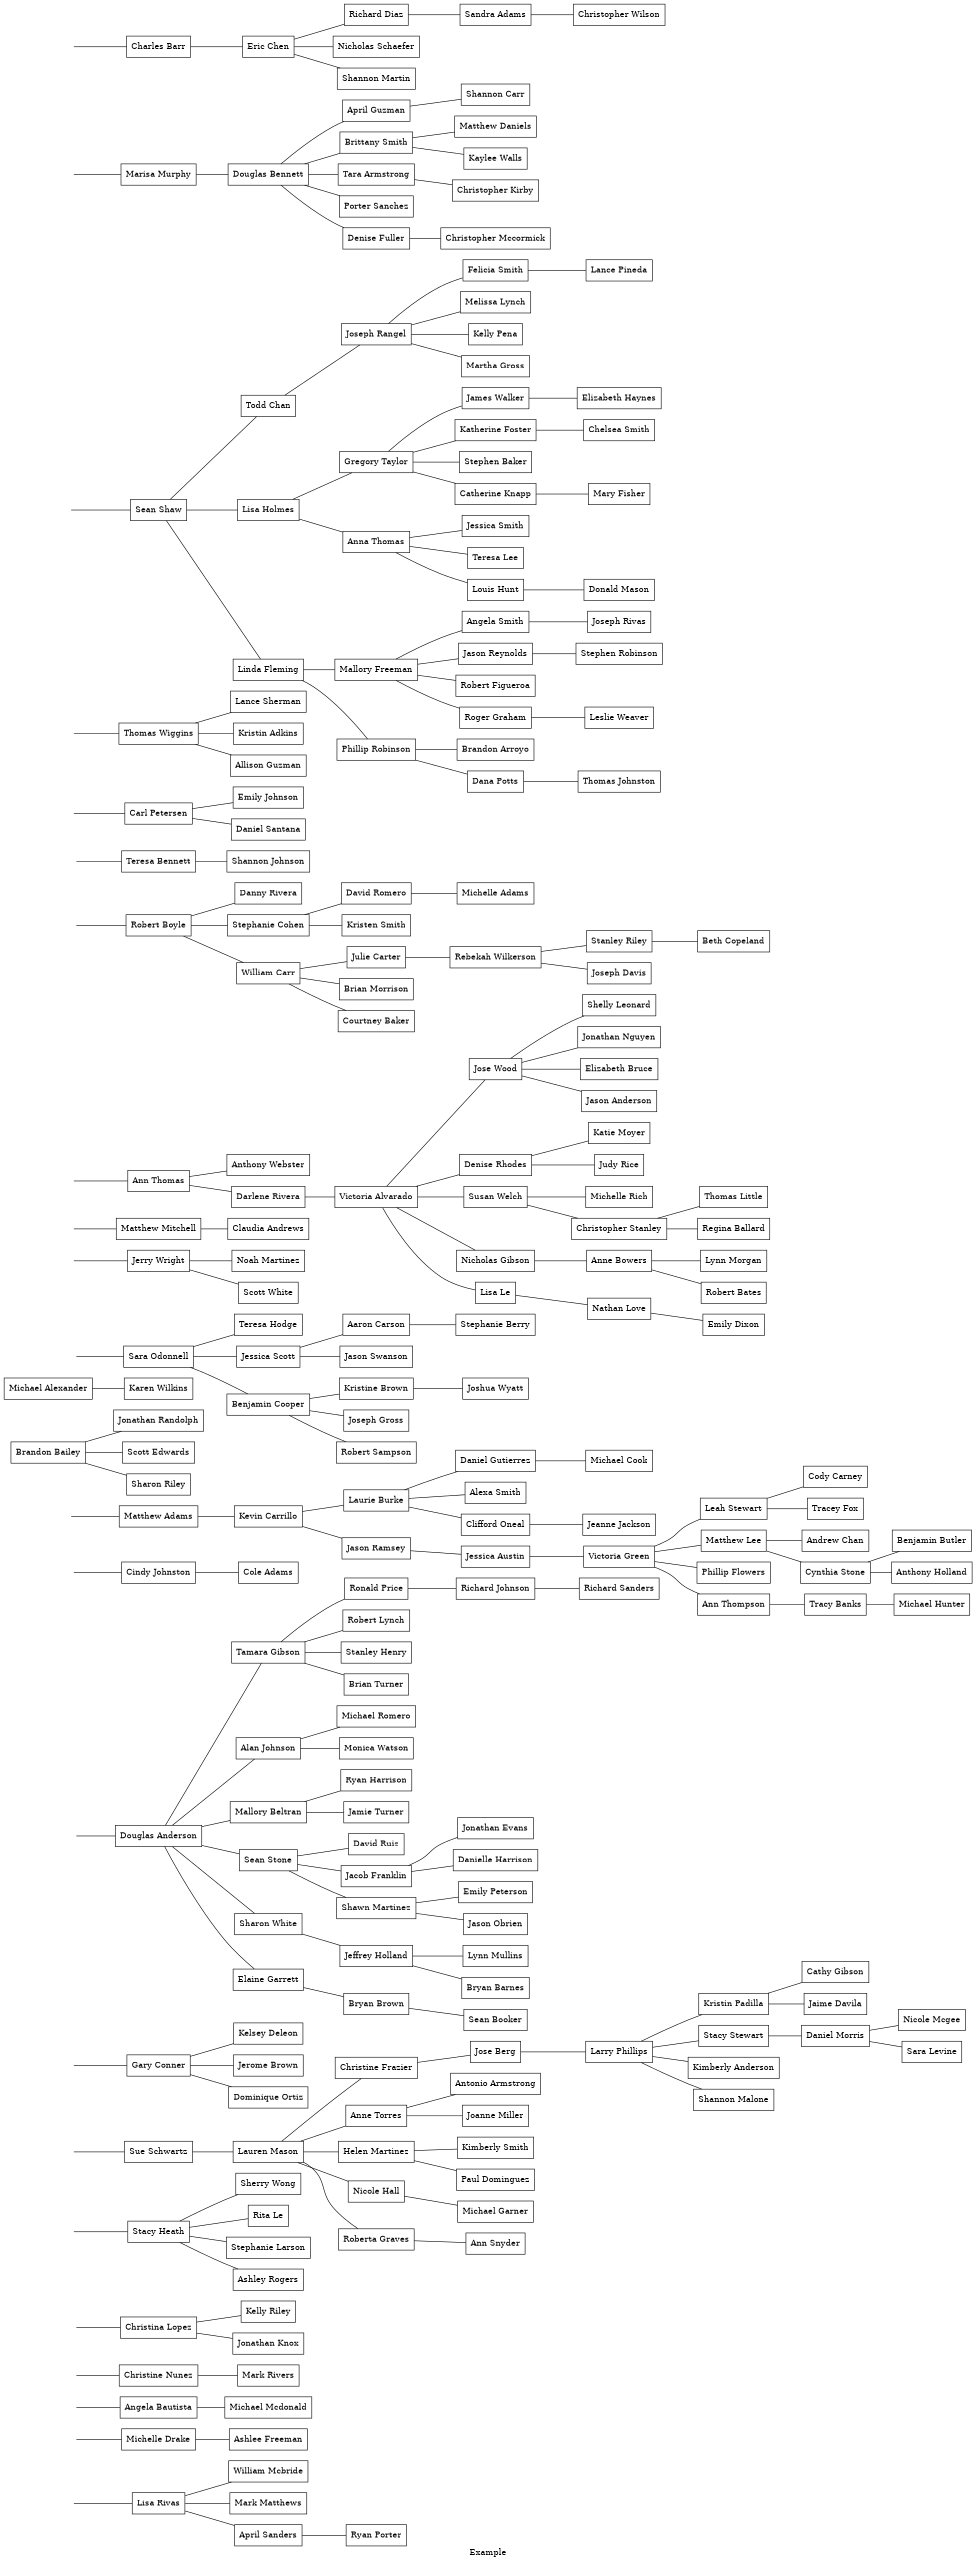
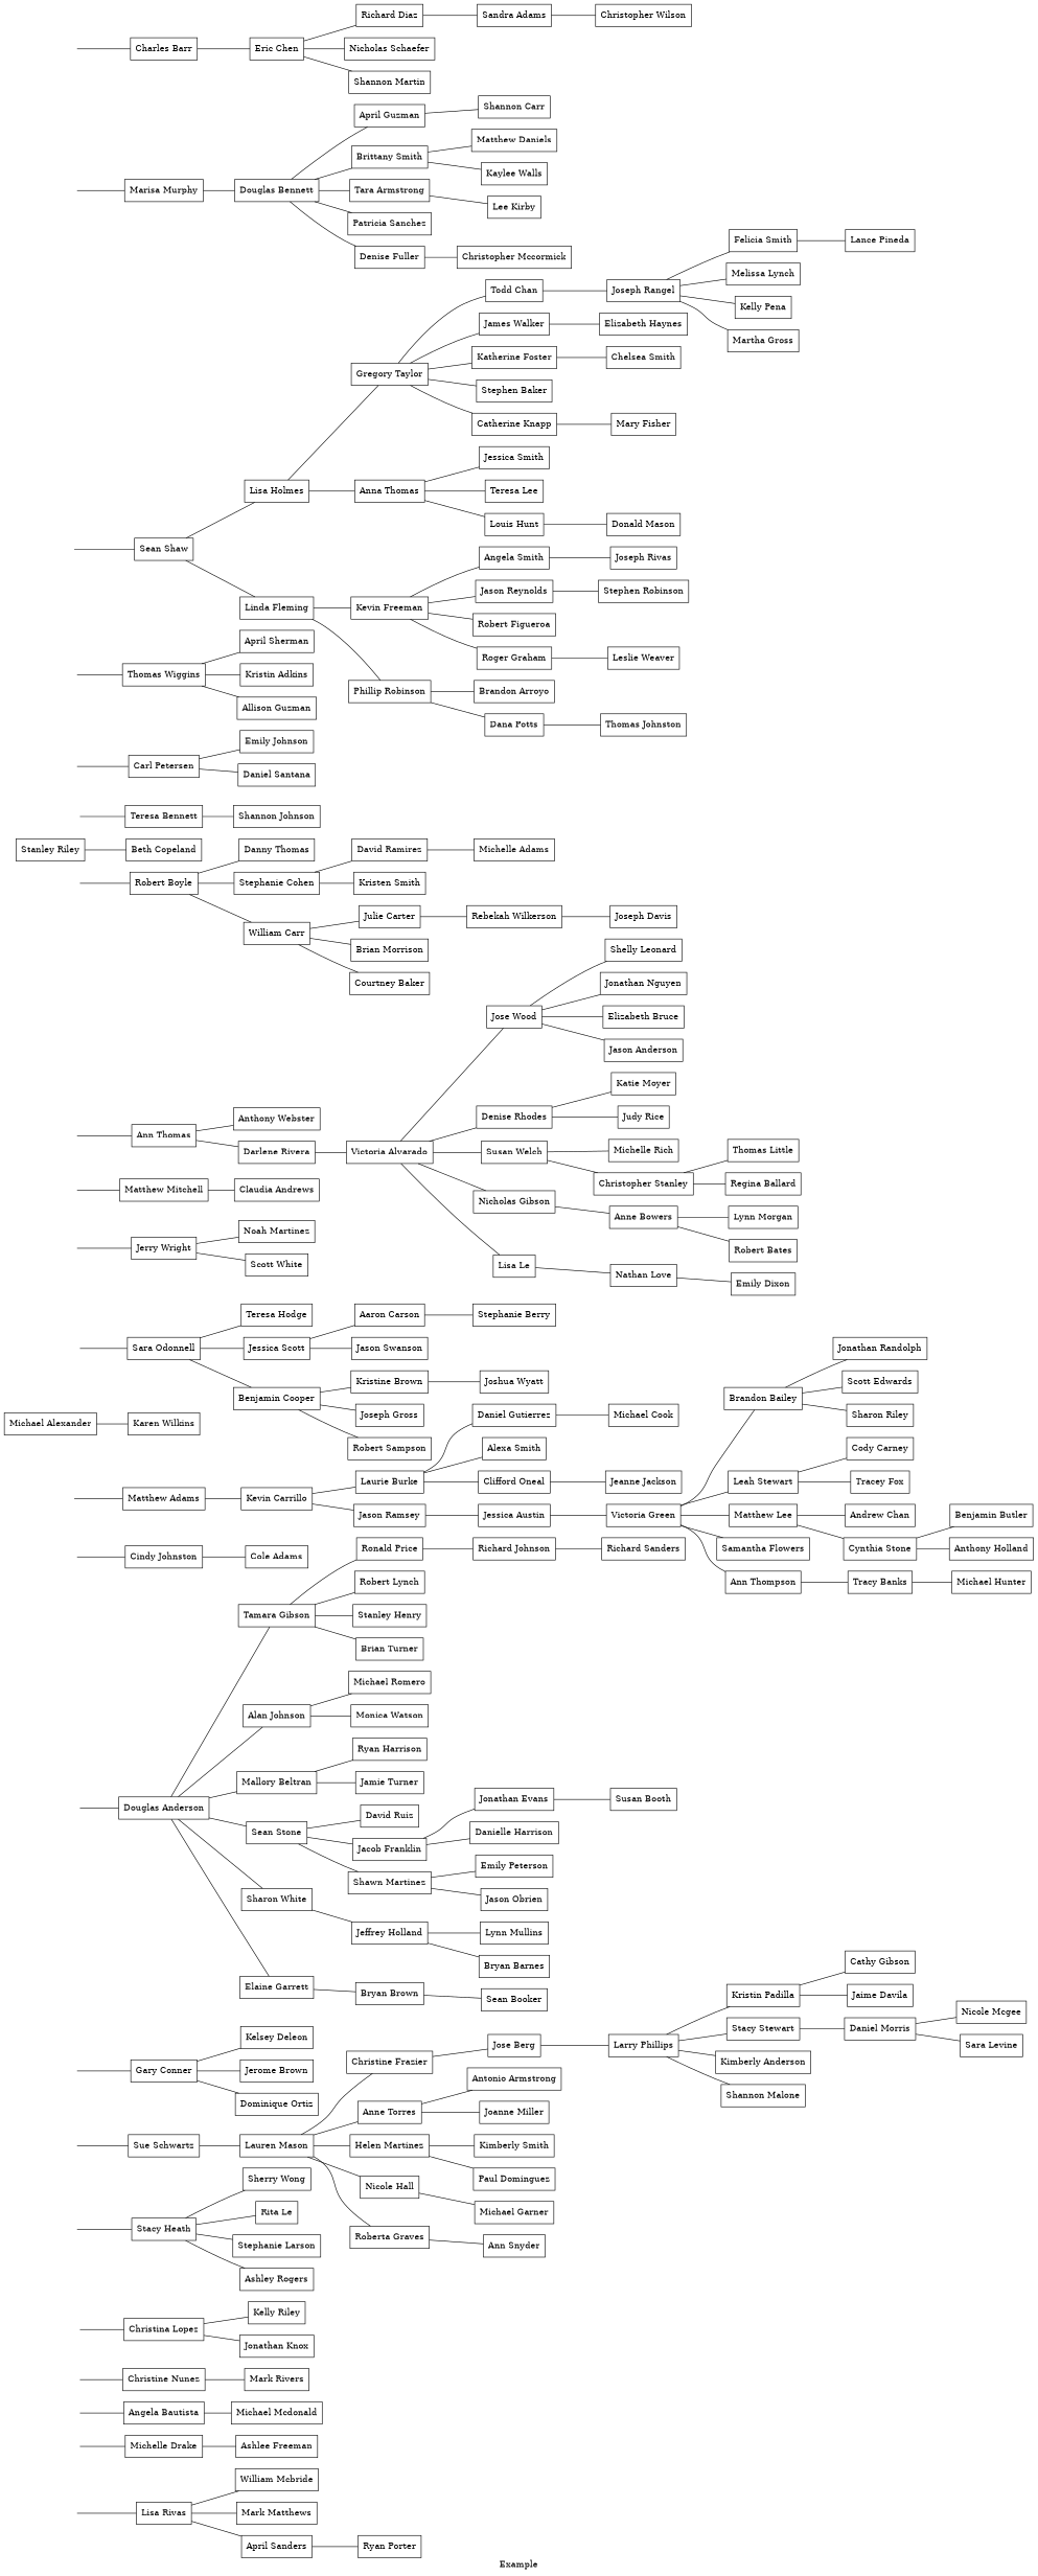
  digraph {
    label=Example
    rankdir=LR
    node [shape=box]
    edge [arrowhead=none]
    n1 [label="Ryan Porter"]
    n2 [label="Lisa Rivas"]
    n3 [label="William Mcbride"]
    n4 [label="Mark Matthews"]
    n5 [label="April Sanders"]
    "32 Parent" [style=invis]
    n7 [label="Michelle Drake"]
    n8 [label="Ashlee Freeman"]
    "211 Parent" [style=invis]
    n10 [label="Angela Bautista"]
    n11 [label="Michael Mcdonald"]
    "213 Parent" [style=invis]
    n13 [label="Christine Nunez"]
    n14 [label="Mark Rivers"]
    "210 Parent" [style=invis]
    n16 [label="Christina Lopez"]
    n17 [label="Kelly Riley"]
    n18 [label="Jonathan Knox"]
    "138 Parent" [style=invis]
    n20 [label="Stacy Heath"]
    n21 [label="Sherry Wong"]
    n22 [label="Rita Le"]
    n23 [label="Stephanie Larson"]
    n24 [label="Ashley Rogers"]
    "27 Parent" [style=invis]
    n26 [label="Antonio Armstrong"]
    n27 [label="Joanne Miller"]
    n28 [label="Kimberly Smith"]
    n29 [label="Paul Dominguez"]
    n30 [label="Michael Garner"]
    n31 [label="Ann Snyder"]
    n32 [label="Larry Phillips"]
    n33 [label="Kristin Padilla"]
    n34 [label="Stacy Stewart"]
    n35 [label="Kimberly Anderson"]
    n36 [label="Shannon Malone"]
    n37 [label="Cathy Gibson"]
    n38 [label="Jaime Davila"]
    n39 [label="Daniel Morris"]
    n40 [label="Sue Schwartz"]
    n41 [label="Lauren Mason"]
    "16 Parent" [style=invis]
    n43 [label="Nicole Mcgee"]
    n44 [label="Sara Levine"]
    n45 [label="Christine Frazier"]
    n46 [label="Anne Torres"]
    n47 [label="Helen Martinez"]
    n48 [label="Nicole Hall"]
    n49 [label="Roberta Graves"]
    n50 [label="Jose Berg"]
    n51 [label="Gary Conner"]
    n52 [label="Kelsey Deleon"]
    n53 [label="Jerome Brown"]
    n54 [label="Dominique Ortiz"]
    "29 Parent" [style=invis]
    n56 [label="Douglas Anderson"]
    n57 [label="Tamara Gibson"]
    n58 [label="Alan Johnson"]
    n59 [label="Mallory Beltran"]
    n60 [label="Sean Stone"]
    n61 [label="Sharon White"]
    n62 [label="Elaine Garrett"]
    "128 Parent" [style=invis]
    n64 [label="Ronald Price"]
    n65 [label="Robert Lynch"]
    n66 [label="Stanley Henry"]
    n67 [label="Brian Turner"]
    n68 [label="Michael Romero"]
    n69 [label="Monica Watson"]
    n70 [label="Ryan Harrison"]
    n71 [label="Jamie Turner"]
    n72 [label="David Ruiz"]
    n73 [label="Jacob Franklin"]
    n74 [label="Shawn Martinez"]
    n75 [label="Richard Johnson"]
    n76 [label="Jeffrey Holland"]
    n77 [label="Bryan Brown"]
    n78 [label="Jonathan Evans"]
    n79 [label="Danielle Harrison"]
    n80 [label="Emily Peterson"]
    n81 [label="Jason Obrien"]
    n82 [label="Richard Sanders"]
    n83 [label="Lynn Mullins"]
    n84 [label="Bryan Barnes"]
    n85 [label="Sean Booker"]
+   n86 [label="Susan Booth"]
    n87 [label="Cole Adams"]
    n88 [label="Cindy Johnston"]
    "65 Parent" [style=invis]
    n90 [label="Michael Cook"]
    n91 [label="Jeanne Jackson"]
    n92 [label="Victoria Green"]
    n93 [label="Brandon Bailey"]
    n94 [label="Leah Stewart"]
    n95 [label="Matthew Lee"]
-   n96 [label="Phillip Flowers"]
+   n96 [label="Samantha Flowers"]
    n97 [label="Ann Thompson"]
    n98 [label="Jonathan Randolph"]
    n99 [label="Scott Edwards"]
    n100 [label="Sharon Riley"]
    n101 [label="Cody Carney"]
    n102 [label="Tracey Fox"]
    n103 [label="Andrew Chan"]
    n104 [label="Cynthia Stone"]
    n105 [label="Tracy Banks"]
    n106 [label="Benjamin Butler"]
    n107 [label="Anthony Holland"]
    n108 [label="Matthew Adams"]
    n109 [label="Kevin Carrillo"]
    "2 Parent" [style=invis]
    n111 [label="Laurie Burke"]
    n112 [label="Jason Ramsey"]
    n113 [label="Michael Hunter"]
    n114 [label="Michael Alexander"]
    n115 [label="Daniel Gutierrez"]
    n116 [label="Alexa Smith"]
    n117 [label="Clifford Oneal"]
    n118 [label="Jessica Austin"]
    n119 [label="Karen Wilkins"]
    n120 [label="Sara Odonnell"]
    n121 [label="Teresa Hodge"]
    n122 [label="Jessica Scott"]
    n123 [label="Benjamin Cooper"]
    "142 Parent" [style=invis]
    n125 [label="Aaron Carson"]
    n126 [label="Jason Swanson"]
    n127 [label="Kristine Brown"]
    n128 [label="Joseph Gross"]
    n129 [label="Robert Sampson"]
    n130 [label="Stephanie Berry"]
    n131 [label="Joshua Wyatt"]
    n132 [label="Jerry Wright"]
    n133 [label="Noah Martinez"]
    n134 [label="Scott White"]
    "30 Parent" [style=invis]
    n136 [label="Claudia Andrews"]
    n137 [label="Matthew Mitchell"]
    "76 Parent" [style=invis]
    n139 [label="Victoria Alvarado"]
    n140 [label="Jose Wood"]
    n141 [label="Denise Rhodes"]
    n142 [label="Susan Welch"]
    n143 [label="Nicholas Gibson"]
    n144 [label="Lisa Le"]
    n145 [label="Shelly Leonard"]
    n146 [label="Jonathan Nguyen"]
    n147 [label="Elizabeth Bruce"]
    n148 [label="Jason Anderson"]
    n149 [label="Katie Moyer"]
    n150 [label="Judy Rice"]
    n151 [label="Michelle Rich"]
    n152 [label="Christopher Stanley"]
    n153 [label="Anne Bowers"]
    n154 [label="Nathan Love"]
    n155 [label="Thomas Little"]
    n156 [label="Regina Ballard"]
    n157 [label="Lynn Morgan"]
    n158 [label="Robert Bates"]
    n159 [label="Emily Dixon"]
    n160 [label="Ann Thomas"]
    n161 [label="Anthony Webster"]
    n162 [label="Darlene Rivera"]
    "35 Parent" [style=invis]
    n164 [label="Robert Boyle"]
-   n165 [label="Danny Rivera"]
+   n165 [label="Danny Thomas"]
    n166 [label="Stephanie Cohen"]
    n167 [label="William Carr"]
    "143 Parent" [style=invis]
-   n169 [label="David Romero"]
+   n169 [label="David Ramirez"]
    n170 [label="Kristen Smith"]
    n171 [label="Julie Carter"]
    n172 [label="Brian Morrison"]
    n173 [label="Courtney Baker"]
    n174 [label="Michelle Adams"]
    n175 [label="Rebekah Wilkerson"]
    n176 [label="Stanley Riley"]
    n177 [label="Joseph Davis"]
    n178 [label="Beth Copeland"]
    n179 [label="Teresa Bennett"]
    n180 [label="Shannon Johnson"]
    "202 Parent" [style=invis]
    n182 [label="Carl Petersen"]
    n183 [label="Emily Johnson"]
    n184 [label="Daniel Santana"]
    "31 Parent" [style=invis]
    n186 [label="Thomas Wiggins"]
-   n187 [label="Lance Sherman"]
+   n187 [label="April Sherman"]
    n188 [label="Kristin Adkins"]
    n189 [label="Allison Guzman"]
    "28 Parent" [style=invis]
    n191 [label="Sean Shaw"]
    n192 [label="Todd Chan"]
    n193 [label="Lisa Holmes"]
    n194 [label="Linda Fleming"]
    "1 Parent" [style=invis]
    n196 [label="Lance Pineda"]
    n197 [label="Chelsea Smith"]
    n198 [label="Stephen Robinson"]
    n199 [label="Mary Fisher"]
    n200 [label="Leslie Weaver"]
    n201 [label="Donald Mason"]
    n202 [label="Thomas Johnston"]
    n203 [label="Joseph Rangel"]
    n204 [label="Gregory Taylor"]
    n205 [label="Anna Thomas"]
-   n206 [label="Mallory Freeman"]
+   n206 [label="Kevin Freeman"]
    n207 [label="Phillip Robinson"]
    n208 [label="James Walker"]
    n209 [label="Katherine Foster"]
    n210 [label="Stephen Baker"]
    n211 [label="Catherine Knapp"]
    n212 [label="Angela Smith"]
    n213 [label="Jason Reynolds"]
    n214 [label="Robert Figueroa"]
    n215 [label="Roger Graham"]
    n216 [label="Felicia Smith"]
    n217 [label="Melissa Lynch"]
    n218 [label="Kelly Pena"]
    n219 [label="Martha Gross"]
    n220 [label="Jessica Smith"]
    n221 [label="Teresa Lee"]
    n222 [label="Louis Hunt"]
    n223 [label="Brandon Arroyo"]
    n224 [label="Dana Potts"]
    n225 [label="Elizabeth Haynes"]
    n226 [label="Joseph Rivas"]
    n227 [label="Matthew Daniels"]
    n228 [label="Kaylee Walls"]
-   n229 [label="Christopher Kirby"]
+   n229 [label="Lee Kirby"]
    n230 [label="Christopher Mccormick"]
    n231 [label="Marisa Murphy"]
    n232 [label="Douglas Bennett"]
    "17 Parent" [style=invis]
    n234 [label="April Guzman"]
    n235 [label="Brittany Smith"]
    n236 [label="Tara Armstrong"]
-   n237 [label="Porter Sanchez"]
+   n237 [label="Patricia Sanchez"]
    n238 [label="Denise Fuller"]
    n239 [label="Shannon Carr"]
    n240 [label="Eric Chen"]
    n241 [label="Richard Diaz"]
    n242 [label="Nicholas Schaefer"]
    n243 [label="Shannon Martin"]
    n244 [label="Sandra Adams"]
    n245 [label="Christopher Wilson"]
    n246 [label="Charles Barr"]
    "92 Parent" [style=invis]
    subgraph sub_1 {
      n1
      n2
      n3
      n4
      n5
      "32 Parent"
      n7
      n8
      "211 Parent"
      n10
      n11
      "213 Parent"
      n13
      n14
      "210 Parent"
      n16
      n17
      n18
      "138 Parent"
      n20
      n21
      n22
      n23
      n24
      "27 Parent"
      n26
      n27
      n28
      n29
      n30
      n31
      n32
      n33
      n34
      n35
      n36
      n37
      n38
      n39
      n40
      n41
      "16 Parent"
      n43
      n44
      n45
      n46
      n47
      n48
      n49
      n50
      n51
      n52
      n53
      n54
      "29 Parent"
      n56
      n57
      n58
      n59
      n60
      n61
      n62
      "128 Parent"
      n64
      n65
      n66
      n67
      n68
      n69
      n70
      n71
      n72
      n73
      n74
      n75
      n76
      n77
      n78
      n79
      n80
      n81
      n82
      n83
      n84
      n85
+     n86
      n87
      n88
      "65 Parent"
      n90
      n91
      n92
      n93
      n94
      n95
      n96
      n97
      n98
      n99
      n100
      n101
      n102
      n103
      n104
      n105
      n106
      n107
      n108
      n109
      "2 Parent"
      n111
      n112
      n113
      n114
      n115
      n116
      n117
      n118
      n119
      n120
      n121
      n122
      n123
      "142 Parent"
      n125
      n126
      n127
      n128
      n129
      n130
      n131
      n132
      n133
      n134
      "30 Parent"
      n136
      n137
      "76 Parent"
      n139
      n140
      n141
      n142
      n143
      n144
      n145
      n146
      n147
      n148
      n149
      n150
      n151
      n152
      n153
      n154
      n155
      n156
      n157
      n158
      n159
      n160
      n161
      n162
      "35 Parent"
      n164
      n165
      n166
      n167
      "143 Parent"
      n169
      n170
      n171
      n172
      n173
      n174
      n175
      n176
      n177
      n178
      n179
      n180
      "202 Parent"
      n182
      n183
      n184
      "31 Parent"
      n186
      n187
      n188
      n189
      "28 Parent"
      n191
      n192
      n193
      n194
      "1 Parent"
      n196
      n197
      n198
      n199
      n200
      n201
      n202
      n203
      n204
      n205
      n206
      n207
      n208
      n209
      n210
      n211
      n212
      n213
      n214
      n215
      n216
      n217
      n218
      n219
      n220
      n221
      n222
      n223
      n224
      n225
      n226
      n227
      n228
      n229
      n230
      n231
      n232
      "17 Parent"
      n234
      n235
      n236
      n237
      n238
      n239
      n240
      n241
      n242
      n243
      n244
      n245
      n246
      "92 Parent"
    }
    n2 -> n3
    n2 -> n4
    n2 -> n5
    n5 -> n1
    "32 Parent" -> n2
    n7 -> n8
    "211 Parent" -> n7
    n10 -> n11
    "213 Parent" -> n10
    n13 -> n14
    "210 Parent" -> n13
    n16 -> n17
    n16 -> n18
    "138 Parent" -> n16
    n20 -> n21
    n20 -> n22
    n20 -> n23
    n20 -> n24
    "27 Parent" -> n20
    n32 -> n33
    n32 -> n34
    n32 -> n35
    n32 -> n36
    n33 -> n37
    n33 -> n38
    n34 -> n39
    n39 -> n43
    n39 -> n44
    n40 -> n41
    n41 -> n45
    n41 -> n46
    n41 -> n47
    n41 -> n48
    n41 -> n49
    "16 Parent" -> n40
    n45 -> n50
    n46 -> n26
    n46 -> n27
    n47 -> n28
    n47 -> n29
    n48 -> n30
    n49 -> n31
    n50 -> n32
    n51 -> n52
    n51 -> n53
    n51 -> n54
    "29 Parent" -> n51
    n56 -> n57
    n56 -> n58
    n56 -> n59
    n56 -> n60
    n56 -> n61
    n56 -> n62
    n57 -> n64
    n57 -> n65
    n57 -> n66
    n57 -> n67
    n58 -> n68
    n58 -> n69
    n59 -> n70
    n59 -> n71
    n60 -> n72
    n60 -> n73
    n60 -> n74
    n61 -> n76
    n62 -> n77
    "128 Parent" -> n56
    n64 -> n75
    n73 -> n78
    n73 -> n79
    n74 -> n80
    n74 -> n81
    n75 -> n82
    n76 -> n83
    n76 -> n84
    n77 -> n85
+   n78 -> n86
    n88 -> n87
    "65 Parent" -> n88
+   n92 -> n93
    n92 -> n94
    n92 -> n95
    n92 -> n96
    n92 -> n97
    n93 -> n98
    n93 -> n99
    n93 -> n100
    n94 -> n101
    n94 -> n102
    n95 -> n103
    n95 -> n104
    n97 -> n105
    n104 -> n106
    n104 -> n107
    n105 -> n113
    n108 -> n109
    n109 -> n111
    n109 -> n112
    "2 Parent" -> n108
    n111 -> n115
    n111 -> n116
    n111 -> n117
    n112 -> n118
    n114 -> n119
    n115 -> n90
    n117 -> n91
    n118 -> n92
    n120 -> n121
    n120 -> n122
    n120 -> n123
    n122 -> n125
    n122 -> n126
    n123 -> n127
    n123 -> n128
    n123 -> n129
    "142 Parent" -> n120
    n125 -> n130
    n127 -> n131
    n132 -> n133
    n132 -> n134
    "30 Parent" -> n132
    n137 -> n136
    "76 Parent" -> n137
    n139 -> n140
    n139 -> n141
    n139 -> n142
    n139 -> n143
    n139 -> n144
    n140 -> n145
    n140 -> n146
    n140 -> n147
    n140 -> n148
    n141 -> n149
    n141 -> n150
    n142 -> n151
    n142 -> n152
    n143 -> n153
    n144 -> n154
    n152 -> n155
    n152 -> n156
    n153 -> n157
    n153 -> n158
    n154 -> n159
    n160 -> n161
    n160 -> n162
    n162 -> n139
    "35 Parent" -> n160
    n164 -> n165
    n164 -> n166
    n164 -> n167
    n166 -> n169
    n166 -> n170
    n167 -> n171
    n167 -> n172
    n167 -> n173
    "143 Parent" -> n164
    n169 -> n174
    n171 -> n175
-   n175 -> n176
    n175 -> n177
    n176 -> n178
    n179 -> n180
    "202 Parent" -> n179
    n182 -> n183
    n182 -> n184
    "31 Parent" -> n182
    n186 -> n187
    n186 -> n188
    n186 -> n189
    "28 Parent" -> n186
-   n191 -> n192
+   n204 -> n192
    n191 -> n193
    n191 -> n194
    n192 -> n203
    n193 -> n204
    n193 -> n205
    n194 -> n206
    n194 -> n207
    "1 Parent" -> n191
    n203 -> n216
    n203 -> n217
    n203 -> n218
    n203 -> n219
    n204 -> n208
    n204 -> n209
    n204 -> n210
    n204 -> n211
    n205 -> n220
    n205 -> n221
    n205 -> n222
    n206 -> n212
    n206 -> n213
    n206 -> n214
    n206 -> n215
    n207 -> n223
    n207 -> n224
    n208 -> n225
    n209 -> n197
    n211 -> n199
    n212 -> n226
    n213 -> n198
    n215 -> n200
    n216 -> n196
    n222 -> n201
    n224 -> n202
    n231 -> n232
    n232 -> n234
    n232 -> n235
    n232 -> n236
    n232 -> n237
    n232 -> n238
    "17 Parent" -> n231
    n234 -> n239
    n235 -> n227
    n235 -> n228
    n236 -> n229
    n238 -> n230
    n240 -> n241
    n240 -> n242
    n240 -> n243
    n241 -> n244
    n244 -> n245
    n246 -> n240
    "92 Parent" -> n246
  }
